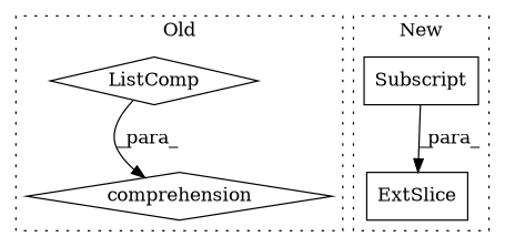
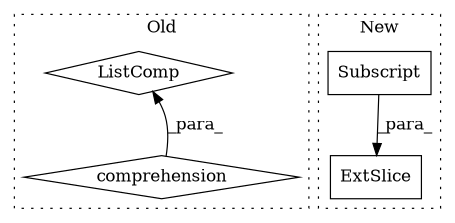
  digraph {
    node [shape=diamond]
    n1 [a=106 l=56 label=ListComp s=12728]
    n2 [a=45 l=3 label=comprehension s=12768]
    n3 [a=85 l=7 label=ExtSlice s=22188 shape=box]
    n4 [a=63 l="37,0" label=Subscript s="22188,0" shape=box]
    subgraph cluster_1 {
      label=Old
      style=dotted
      n1
      n2
    }
    subgraph cluster_2 {
      label=New
      style=dotted
      n3
      n4
    }
-   n1 -> n2 [label=_para_]
+   n2 -> n1 [label=_para_]
    n4 -> n3 [label=_para_]
  }
